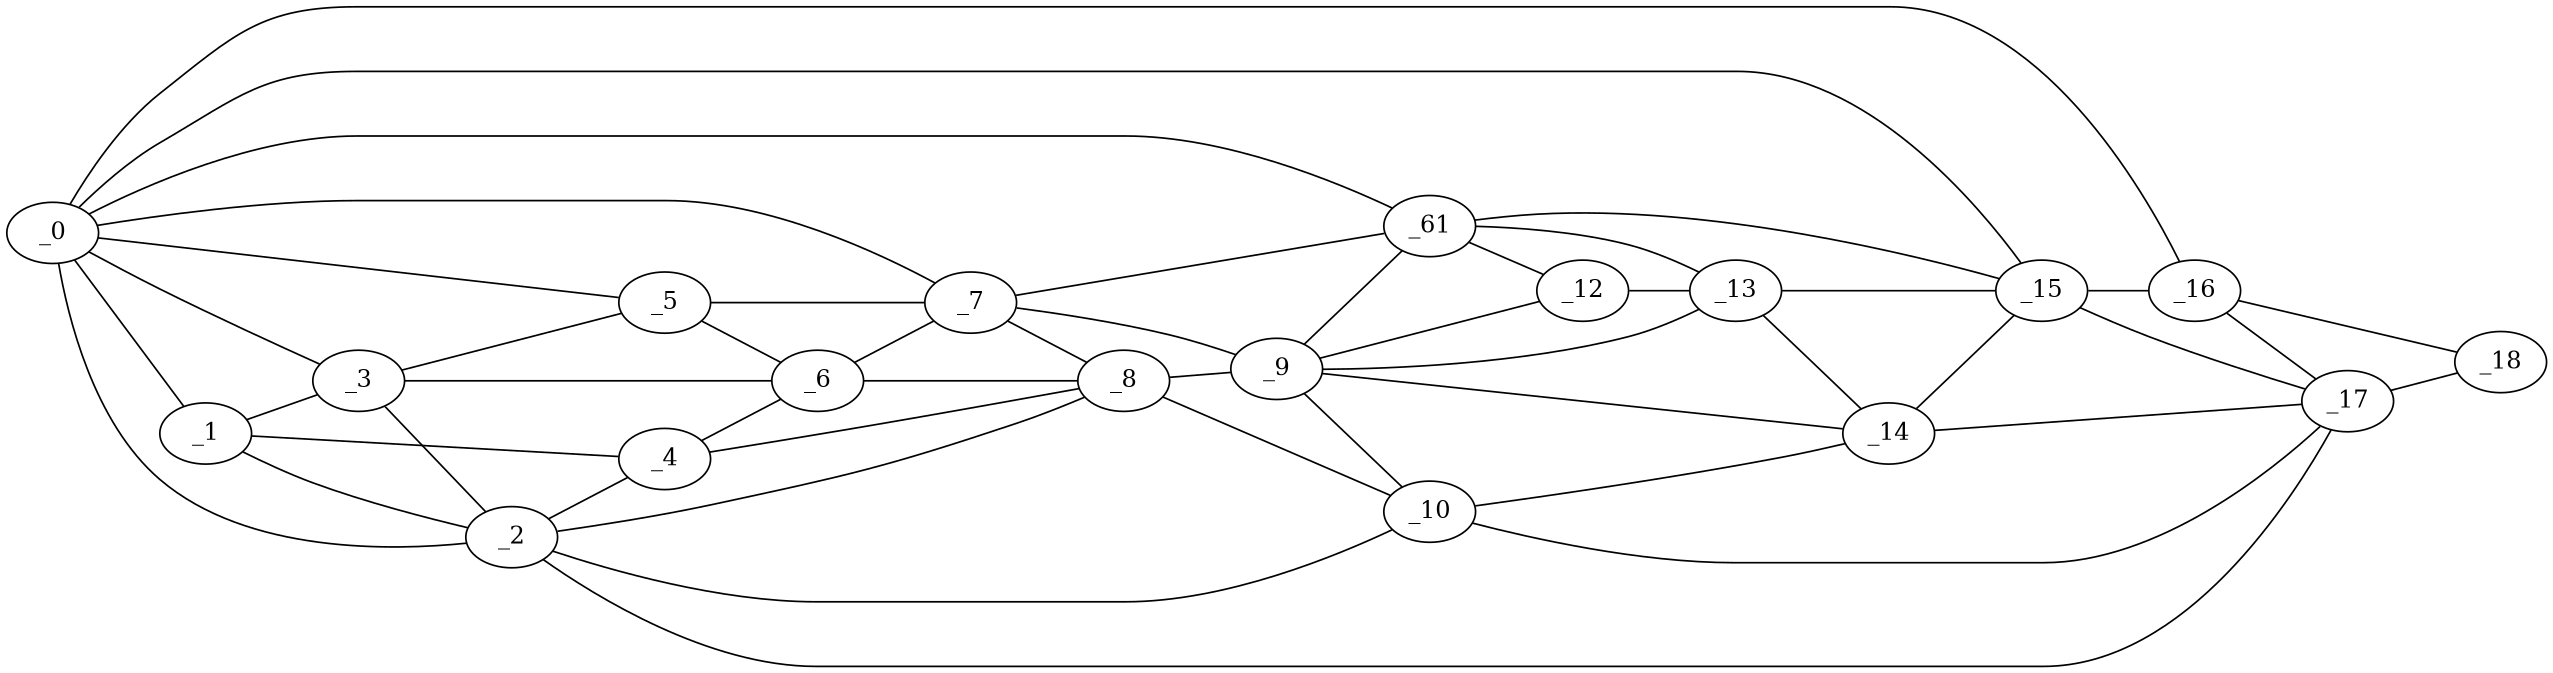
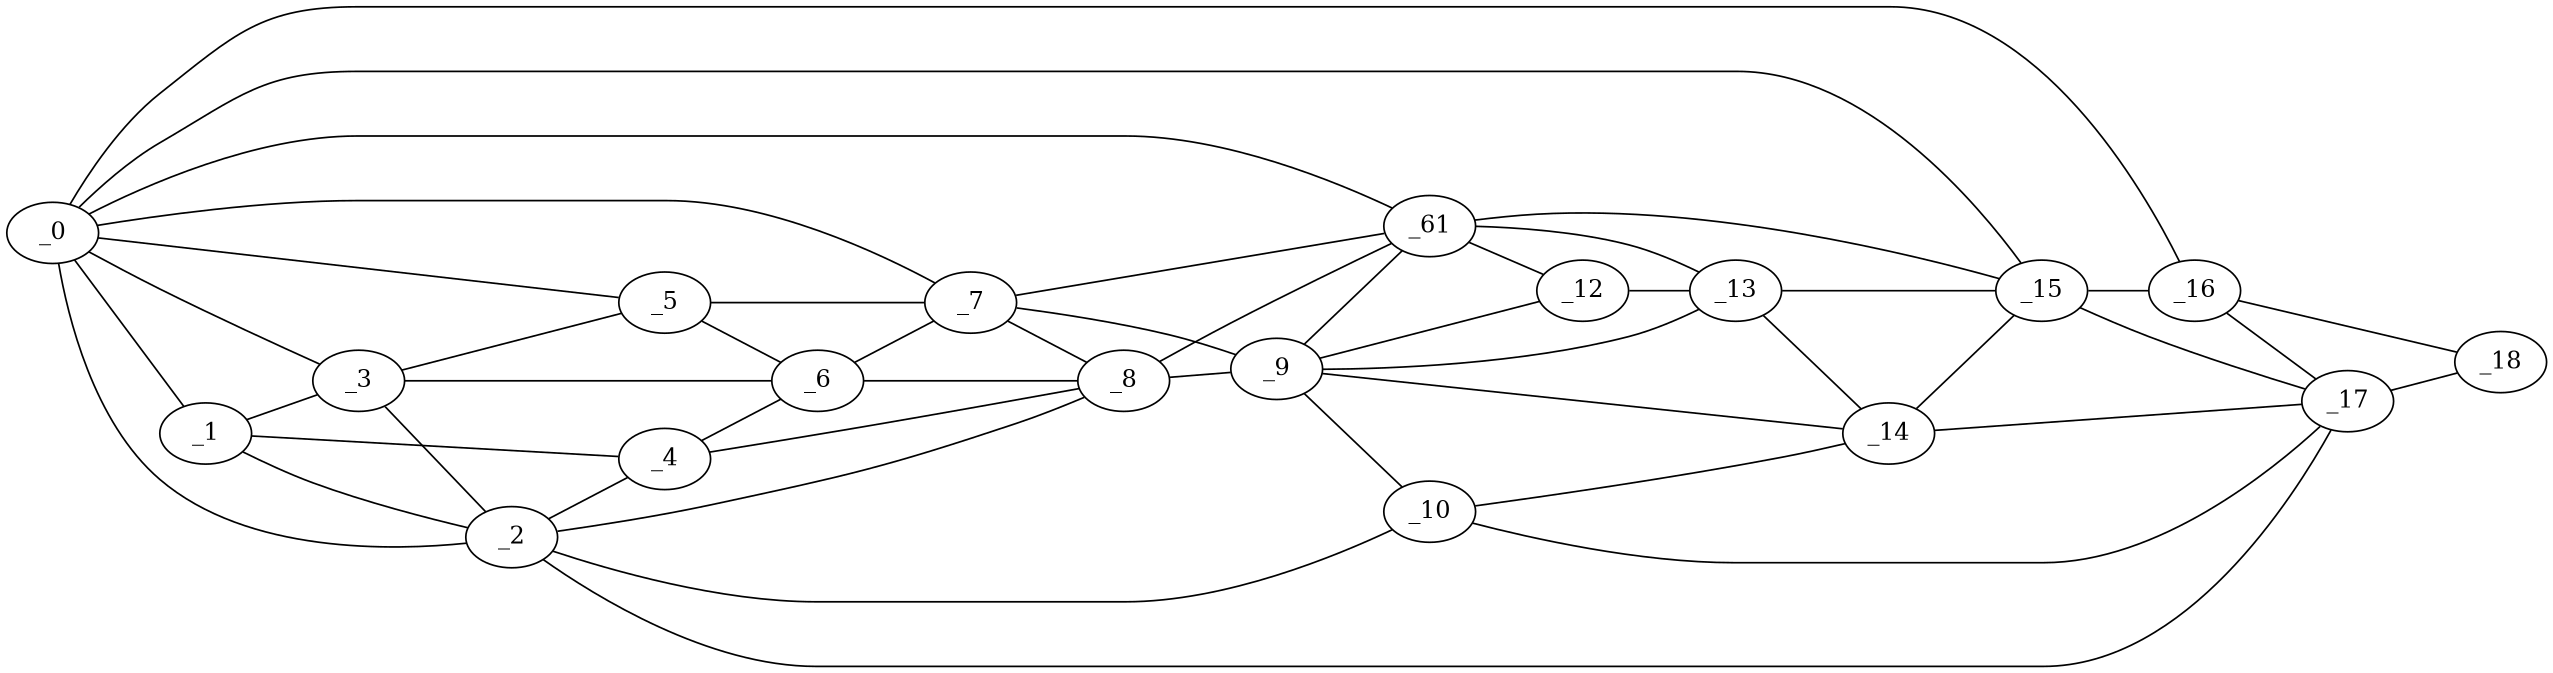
  graph {
    rankdir=LR
    node [y=44]
    edge [valence=2]
    _0 [x=7]
    _1 [x=16 y=53]
    _2 [x=19 y=93]
    _3 [x=22 y=49]
    _5 [x=25]
    _7 [x=38 y=43]
    n7 [label=_61 x=51 y=42]
    _15 [x=90 y=38]
    _16 [x=102 y=37]
    _4 [x=23 y=63]
    _8 [x=39 y=63]
    _10 [x=50 y=88]
    _17 [x=123 y=82]
    _6 [x=28 y=45]
    _9 [x=47 y=62]
    _12 [x=61 y=42]
    _13 [x=68 y=41]
    _18 [x=124 y=49]
    _14 [x=73 y=41]
    _0 -- _1 [valence=1]
    _0 -- _2 [valence=1]
    _0 -- _3 [valence=1]
    _0 -- _5
    _0 -- _7 [valence=1]
    _0 -- n7
    _0 -- _15
    _0 -- _16 [valence=1]
    _1 -- _2 [valence=1]
    _1 -- _3
    _1 -- _4
    _2 -- _4
    _2 -- _8
    _2 -- _10 [valence=1]
    _2 -- _17 [valence=1]
    _3 -- _2
    _3 -- _5
    _3 -- _6
    _5 -- _7
    _5 -- _6
    _7 -- n7
    _7 -- _8 [valence=1]
    _7 -- _9
    n7 -- _15
    n7 -- _12
    n7 -- _13
    _15 -- _16 [valence=1]
    _15 -- _17 [valence=1]
    _16 -- _17
    _16 -- _18 [valence=1]
    _4 -- _8
    _4 -- _6 [valence=1]
-   _8 -- _10
+   _8 -- n7
    _8 -- _9 [valence=1]
    _10 -- _17
    _10 -- _14
    _17 -- _18 [valence=1]
    _6 -- _7
    _6 -- _8
    _9 -- n7
    _9 -- _10
    _9 -- _12 [valence=1]
    _9 -- _13
    _9 -- _14 [valence=1]
    _12 -- _13
    _13 -- _15
    _13 -- _14 [valence=1]
    _14 -- _15
    _14 -- _17 [valence=1]
  }
